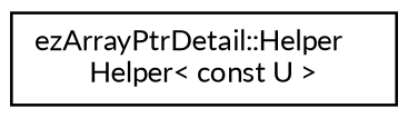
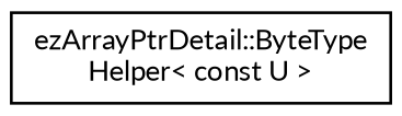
  digraph {
    rankdir=LR
    fontname=Lato
-   n1 [color=black fillcolor=white fontname=Lato fontsize=10 height=0.2 label="ezArrayPtrDetail::Helper\lHelper\< const U \>" shape=record style=filled width=0.4]
+   n1 [color=black fillcolor=white fontname=Lato fontsize=10 height=0.2 label="ezArrayPtrDetail::ByteType\lHelper\< const U \>" shape=record style=filled width=0.4]
  }
